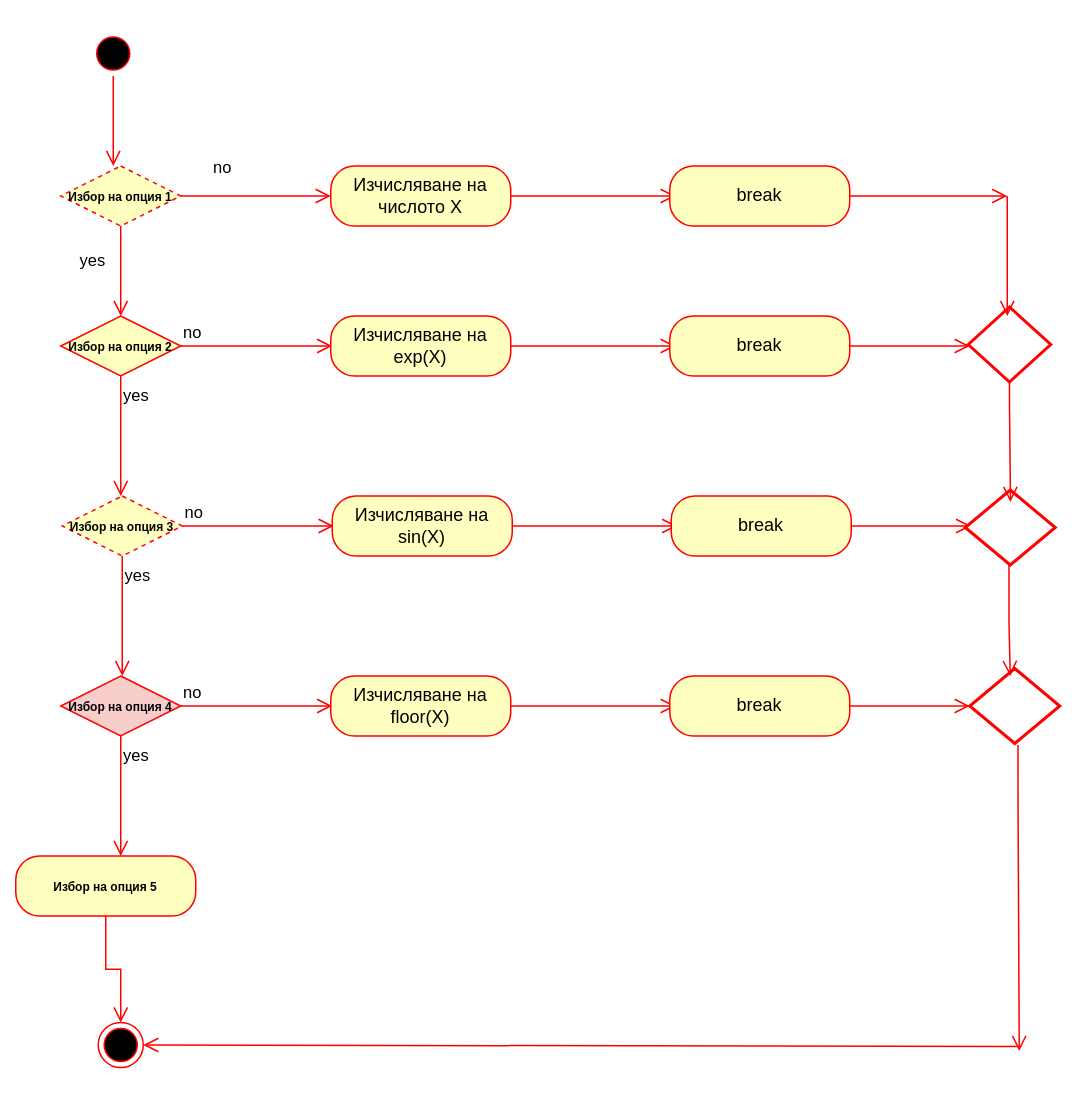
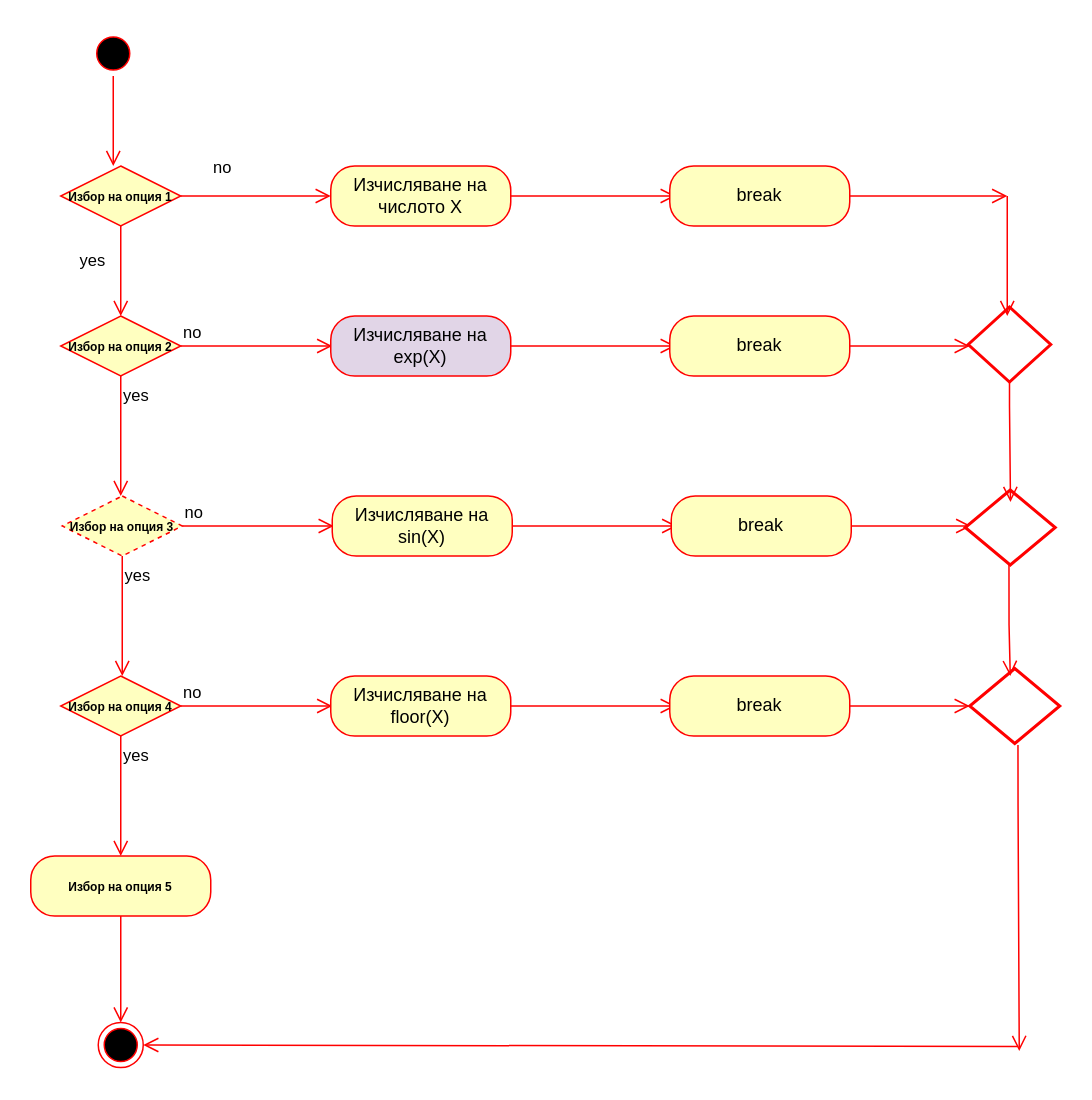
  <mxCell id="0" />
  <mxCell id="1" parent="0" />
  <mxCell id="2" value="" style="group" vertex="1" connectable="0" parent="1"><mxGeometry x="60" y="20" width="30" height="90" as="geometry" /></mxCell>
  <mxCell id="3" value="" style="ellipse;html=1;shape=startState;fillColor=#000000;strokeColor=#ff0000;" vertex="1" parent="2"><mxGeometry width="30" height="30" as="geometry" /></mxCell>
  <mxCell id="4" value="" style="edgeStyle=orthogonalEdgeStyle;html=1;verticalAlign=bottom;endArrow=open;endSize=8;strokeColor=#ff0000;rounded=0;" edge="1" source="3" parent="2"><mxGeometry relative="1" as="geometry"><mxPoint x="15" y="90" as="targetPoint" /></mxGeometry></mxCell>
- <mxCell id="5" value="&lt;span style=&quot;font-size: 8px&quot;&gt;&lt;b&gt;Избор на опция 1&lt;/b&gt;&lt;/span&gt;" style="rhombus;whiteSpace=wrap;html=1;fillColor=#ffffc0;strokeColor=#ff0000;dashed=1;" vertex="1" parent="1"><mxGeometry x="40" y="110" width="80" height="40" as="geometry" /></mxCell>
+ <mxCell id="5" value="&lt;span style=&quot;font-size: 8px&quot;&gt;&lt;b&gt;Избор на опция 1&lt;/b&gt;&lt;/span&gt;" style="rhombus;whiteSpace=wrap;html=1;fillColor=#ffffc0;strokeColor=#ff0000;" vertex="1" parent="1"><mxGeometry x="40" y="110" width="80" height="40" as="geometry" /></mxCell>
  <mxCell id="6" value="no" style="edgeStyle=orthogonalEdgeStyle;html=1;align=left;verticalAlign=bottom;endArrow=open;endSize=8;strokeColor=#ff0000;rounded=0;" edge="1" source="5" parent="1"><mxGeometry x="79" y="40" as="geometry"><mxPoint x="220" y="130" as="targetPoint" /><mxPoint x="-30" y="-10" as="offset" /></mxGeometry></mxCell>
  <mxCell id="7" value="yes" style="edgeStyle=orthogonalEdgeStyle;html=1;align=left;verticalAlign=top;endArrow=open;endSize=8;strokeColor=#ff0000;rounded=0;" edge="1" source="5" parent="1"><mxGeometry x="79" y="40" as="geometry"><mxPoint x="80" y="210" as="targetPoint" /><mxPoint x="-29" y="-20" as="offset" /></mxGeometry></mxCell>
  <mxCell id="8" value="" style="group" vertex="1" connectable="0" parent="1"><mxGeometry x="220" y="110" width="426" height="40" as="geometry" /></mxCell>
  <mxCell id="9" value="Изчисляване на числото X" style="rounded=1;whiteSpace=wrap;html=1;arcSize=40;fontColor=#000000;fillColor=#ffffc0;strokeColor=#ff0000;" vertex="1" parent="8"><mxGeometry width="120" height="40" as="geometry" /></mxCell>
  <mxCell id="10" value="" style="edgeStyle=orthogonalEdgeStyle;html=1;verticalAlign=bottom;endArrow=open;endSize=8;strokeColor=#ff0000;rounded=0;" edge="1" source="9" parent="8"><mxGeometry x="-180" y="-90" as="geometry"><mxPoint x="230" y="20" as="targetPoint" /><Array as="points"><mxPoint x="160" y="20" /><mxPoint x="160" y="20" /></Array></mxGeometry></mxCell>
  <mxCell id="11" value="break" style="rounded=1;whiteSpace=wrap;html=1;arcSize=40;fontColor=#000000;fillColor=#ffffc0;strokeColor=#ff0000;" vertex="1" parent="8"><mxGeometry x="226" width="120" height="40" as="geometry" /></mxCell>
  <mxCell id="12" value="" style="edgeStyle=orthogonalEdgeStyle;html=1;verticalAlign=bottom;endArrow=open;endSize=8;strokeColor=#ff0000;rounded=0;" edge="1" source="11" parent="8"><mxGeometry x="-180" y="-90" as="geometry"><mxPoint x="451" y="20" as="targetPoint" /></mxGeometry></mxCell>
  <mxCell id="13" value="" style="group" vertex="1" connectable="0" parent="1"><mxGeometry x="40" y="210" width="606" height="110" as="geometry" /></mxCell>
  <mxCell id="14" value="&lt;b style=&quot;font-size: 8px&quot;&gt;Избор на опция 2&lt;/b&gt;" style="rhombus;whiteSpace=wrap;html=1;fillColor=#ffffc0;strokeColor=#ff0000;" vertex="1" parent="13"><mxGeometry width="80" height="40" as="geometry" /></mxCell>
  <mxCell id="15" value="no" style="edgeStyle=orthogonalEdgeStyle;html=1;align=left;verticalAlign=bottom;endArrow=open;endSize=8;strokeColor=#ff0000;rounded=0;" edge="1" source="14" parent="13"><mxGeometry x="-1" relative="1" as="geometry"><mxPoint x="181" y="20" as="targetPoint" /></mxGeometry></mxCell>
  <mxCell id="16" value="yes" style="edgeStyle=orthogonalEdgeStyle;html=1;align=left;verticalAlign=top;endArrow=open;endSize=8;strokeColor=#ff0000;rounded=0;" edge="1" source="14" parent="13"><mxGeometry x="-1" relative="1" as="geometry"><mxPoint x="40" y="120" as="targetPoint" /><Array as="points"><mxPoint x="40" y="110" /></Array></mxGeometry></mxCell>
  <mxCell id="17" value="" style="group" vertex="1" connectable="0" parent="13"><mxGeometry x="180" width="426" height="40" as="geometry" /></mxCell>
- <mxCell id="18" value="Изчисляване на exp(X)" style="rounded=1;whiteSpace=wrap;html=1;arcSize=40;fontColor=#000000;fillColor=#ffffc0;strokeColor=#ff0000;" vertex="1" parent="17"><mxGeometry width="120" height="40" as="geometry" /></mxCell>
+ <mxCell id="18" value="Изчисляване на exp(X)" style="rounded=1;whiteSpace=wrap;html=1;arcSize=40;fontColor=#000000;fillColor=#e1d5e7;strokeColor=#ff0000;" vertex="1" parent="17"><mxGeometry width="120" height="40" as="geometry" /></mxCell>
  <mxCell id="19" value="" style="edgeStyle=orthogonalEdgeStyle;html=1;verticalAlign=bottom;endArrow=open;endSize=8;strokeColor=#ff0000;rounded=0;" edge="1" parent="17" source="18"><mxGeometry x="-180" y="-90" as="geometry"><mxPoint x="230" y="20" as="targetPoint" /><Array as="points"><mxPoint x="160" y="20" /><mxPoint x="160" y="20" /></Array></mxGeometry></mxCell>
  <mxCell id="20" value="break" style="rounded=1;whiteSpace=wrap;html=1;arcSize=40;fontColor=#000000;fillColor=#ffffc0;strokeColor=#ff0000;" vertex="1" parent="17"><mxGeometry x="226" width="120" height="40" as="geometry" /></mxCell>
  <mxCell id="21" value="" style="edgeStyle=orthogonalEdgeStyle;html=1;verticalAlign=bottom;endArrow=open;endSize=8;strokeColor=#ff0000;rounded=0;" edge="1" parent="17" source="20"><mxGeometry x="-180" y="-90" as="geometry"><mxPoint x="426" y="20" as="targetPoint" /></mxGeometry></mxCell>
  <mxCell id="22" value="" style="group" vertex="1" connectable="0" parent="1"><mxGeometry x="41" y="330" width="606" height="110" as="geometry" /></mxCell>
  <mxCell id="23" value="&lt;b style=&quot;font-size: 8px&quot;&gt;Избор на опция 3&lt;/b&gt;" style="rhombus;whiteSpace=wrap;html=1;fillColor=#ffffc0;strokeColor=#ff0000;dashed=1;" vertex="1" parent="22"><mxGeometry width="80" height="40" as="geometry" /></mxCell>
  <mxCell id="24" value="no" style="edgeStyle=orthogonalEdgeStyle;html=1;align=left;verticalAlign=bottom;endArrow=open;endSize=8;strokeColor=#ff0000;rounded=0;" edge="1" parent="22" source="23"><mxGeometry x="-1" relative="1" as="geometry"><mxPoint x="181" y="20" as="targetPoint" /></mxGeometry></mxCell>
  <mxCell id="25" value="yes" style="edgeStyle=orthogonalEdgeStyle;html=1;align=left;verticalAlign=top;endArrow=open;endSize=8;strokeColor=#ff0000;rounded=0;" edge="1" parent="22" source="23"><mxGeometry x="-1" relative="1" as="geometry"><mxPoint x="40" y="120" as="targetPoint" /><Array as="points"><mxPoint x="40" y="110" /></Array></mxGeometry></mxCell>
  <mxCell id="26" value="" style="group" vertex="1" connectable="0" parent="22"><mxGeometry x="180" width="426" height="40" as="geometry" /></mxCell>
  <mxCell id="27" value="Изчисляване на sin(X)" style="rounded=1;whiteSpace=wrap;html=1;arcSize=40;fontColor=#000000;fillColor=#ffffc0;strokeColor=#ff0000;" vertex="1" parent="26"><mxGeometry width="120" height="40" as="geometry" /></mxCell>
  <mxCell id="28" value="" style="edgeStyle=orthogonalEdgeStyle;html=1;verticalAlign=bottom;endArrow=open;endSize=8;strokeColor=#ff0000;rounded=0;" edge="1" parent="26" source="27"><mxGeometry x="-180" y="-90" as="geometry"><mxPoint x="230" y="20" as="targetPoint" /><Array as="points"><mxPoint x="160" y="20" /><mxPoint x="160" y="20" /></Array></mxGeometry></mxCell>
  <mxCell id="29" value="break" style="rounded=1;whiteSpace=wrap;html=1;arcSize=40;fontColor=#000000;fillColor=#ffffc0;strokeColor=#ff0000;" vertex="1" parent="26"><mxGeometry x="226" width="120" height="40" as="geometry" /></mxCell>
  <mxCell id="30" value="" style="edgeStyle=orthogonalEdgeStyle;html=1;verticalAlign=bottom;endArrow=open;endSize=8;strokeColor=#ff0000;rounded=0;" edge="1" parent="26" source="29"><mxGeometry x="-180" y="-90" as="geometry"><mxPoint x="426" y="20" as="targetPoint" /></mxGeometry></mxCell>
  <mxCell id="31" value="" style="group" vertex="1" connectable="0" parent="1"><mxGeometry x="40" y="450" width="606" height="110" as="geometry" /></mxCell>
- <mxCell id="32" value="&lt;b style=&quot;font-size: 8px&quot;&gt;Избор на опция 4&lt;/b&gt;" style="rhombus;whiteSpace=wrap;html=1;fillColor=#f8cecc;strokeColor=#ff0000;" vertex="1" parent="31"><mxGeometry width="80" height="40" as="geometry" /></mxCell>
+ <mxCell id="32" value="&lt;b style=&quot;font-size: 8px&quot;&gt;Избор на опция 4&lt;/b&gt;" style="rhombus;whiteSpace=wrap;html=1;fillColor=#ffffc0;strokeColor=#ff0000;" vertex="1" parent="31"><mxGeometry width="80" height="40" as="geometry" /></mxCell>
  <mxCell id="33" value="no" style="edgeStyle=orthogonalEdgeStyle;html=1;align=left;verticalAlign=bottom;endArrow=open;endSize=8;strokeColor=#ff0000;rounded=0;" edge="1" parent="31" source="32"><mxGeometry x="-1" relative="1" as="geometry"><mxPoint x="181" y="20" as="targetPoint" /></mxGeometry></mxCell>
  <mxCell id="34" value="yes" style="edgeStyle=orthogonalEdgeStyle;html=1;align=left;verticalAlign=top;endArrow=open;endSize=8;strokeColor=#ff0000;rounded=0;" edge="1" parent="31" source="32"><mxGeometry x="-1" relative="1" as="geometry"><mxPoint x="40" y="120" as="targetPoint" /><Array as="points"><mxPoint x="40" y="110" /></Array></mxGeometry></mxCell>
  <mxCell id="35" value="" style="group" vertex="1" connectable="0" parent="31"><mxGeometry x="180" width="426" height="40" as="geometry" /></mxCell>
  <mxCell id="36" value="Изчисляване на floor(X)" style="rounded=1;whiteSpace=wrap;html=1;arcSize=40;fontColor=#000000;fillColor=#ffffc0;strokeColor=#ff0000;" vertex="1" parent="35"><mxGeometry width="120" height="40" as="geometry" /></mxCell>
  <mxCell id="37" value="" style="edgeStyle=orthogonalEdgeStyle;html=1;verticalAlign=bottom;endArrow=open;endSize=8;strokeColor=#ff0000;rounded=0;" edge="1" parent="35" source="36"><mxGeometry x="-180" y="-90" as="geometry"><mxPoint x="230" y="20" as="targetPoint" /><Array as="points"><mxPoint x="160" y="20" /><mxPoint x="160" y="20" /></Array></mxGeometry></mxCell>
  <mxCell id="38" value="break" style="rounded=1;whiteSpace=wrap;html=1;arcSize=40;fontColor=#000000;fillColor=#ffffc0;strokeColor=#ff0000;" vertex="1" parent="35"><mxGeometry x="226" width="120" height="40" as="geometry" /></mxCell>
  <mxCell id="39" value="" style="edgeStyle=orthogonalEdgeStyle;html=1;verticalAlign=bottom;endArrow=open;endSize=8;strokeColor=#ff0000;rounded=0;" edge="1" parent="35" source="38"><mxGeometry x="-180" y="-90" as="geometry"><mxPoint x="426" y="20" as="targetPoint" /></mxGeometry></mxCell>
- <mxCell id="40" value="&lt;b style=&quot;font-size: 8px&quot;&gt;Избор на опция 5&lt;/b&gt;" style="rounded=1;whiteSpace=wrap;html=1;arcSize=40;fontColor=#000000;fillColor=#ffffc0;strokeColor=#FF0000;" vertex="1" parent="1"><mxGeometry x="10" y="570" width="120" height="40" as="geometry" /></mxCell>
+ <mxCell id="40" value="&lt;b style=&quot;font-size: 8px&quot;&gt;Избор на опция 5&lt;/b&gt;" style="rounded=1;whiteSpace=wrap;html=1;arcSize=40;fontColor=#000000;fillColor=#ffffc0;strokeColor=#FF0000;" vertex="1" parent="1"><mxGeometry x="20" y="570" width="120" height="40" as="geometry" /></mxCell>
  <mxCell id="41" value="" style="edgeStyle=orthogonalEdgeStyle;html=1;verticalAlign=bottom;endArrow=open;endSize=8;strokeColor=#ff0000;rounded=0;entryX=0.5;entryY=0;entryDx=0;entryDy=0;" edge="1" source="40" parent="1" target="50"><mxGeometry relative="1" as="geometry"><mxPoint x="80" y="670" as="targetPoint" /></mxGeometry></mxCell>
  <mxCell id="42" value="" style="strokeWidth=2;html=1;shape=mxgraph.flowchart.decision;whiteSpace=wrap;strokeColor=#FF0000;" vertex="1" parent="1"><mxGeometry x="645" y="204" width="55" height="50" as="geometry" /></mxCell>
  <mxCell id="43" value="" style="strokeWidth=2;html=1;shape=mxgraph.flowchart.decision;whiteSpace=wrap;strokeColor=#FF0000;" vertex="1" parent="1"><mxGeometry x="643" y="326" width="60" height="50" as="geometry" /></mxCell>
  <mxCell id="44" value="" style="strokeWidth=2;html=1;shape=mxgraph.flowchart.decision;whiteSpace=wrap;strokeColor=#FF0000;" vertex="1" parent="1"><mxGeometry x="646" y="445" width="60" height="50" as="geometry" /></mxCell>
  <mxCell id="45" value="" style="edgeStyle=orthogonalEdgeStyle;html=1;verticalAlign=bottom;endArrow=open;endSize=8;strokeColor=#ff0000;rounded=0;" edge="1" parent="1"><mxGeometry relative="1" as="geometry"><mxPoint x="671" y="210" as="targetPoint" /><mxPoint x="671" y="130" as="sourcePoint" /></mxGeometry></mxCell>
  <mxCell id="46" value="" style="edgeStyle=orthogonalEdgeStyle;html=1;verticalAlign=bottom;endArrow=open;endSize=8;strokeColor=#ff0000;rounded=0;exitX=0.5;exitY=1;exitDx=0;exitDy=0;exitPerimeter=0;" edge="1" parent="1" source="42"><mxGeometry relative="1" as="geometry"><mxPoint x="673.16" y="334" as="targetPoint" /><mxPoint x="673" y="260" as="sourcePoint" /><Array as="points"><mxPoint x="673" y="270" /><mxPoint x="673" y="270" /></Array></mxGeometry></mxCell>
  <mxCell id="47" value="" style="edgeStyle=orthogonalEdgeStyle;html=1;verticalAlign=bottom;endArrow=open;endSize=8;strokeColor=#ff0000;rounded=0;exitX=0.5;exitY=1;exitDx=0;exitDy=0;exitPerimeter=0;" edge="1" parent="1"><mxGeometry relative="1" as="geometry"><mxPoint x="673" y="450" as="targetPoint" /><mxPoint x="672.15" y="376" as="sourcePoint" /><Array as="points"><mxPoint x="672" y="416" /></Array></mxGeometry></mxCell>
  <mxCell id="48" value="" style="edgeStyle=orthogonalEdgeStyle;html=1;verticalAlign=bottom;endArrow=open;endSize=8;strokeColor=#ff0000;rounded=0;exitX=0.5;exitY=1;exitDx=0;exitDy=0;exitPerimeter=0;" edge="1" parent="1"><mxGeometry relative="1" as="geometry"><mxPoint x="679" y="700" as="targetPoint" /><mxPoint x="678.15" y="496" as="sourcePoint" /><Array as="points"><mxPoint x="678" y="536" /></Array></mxGeometry></mxCell>
  <mxCell id="49" value="" style="edgeStyle=orthogonalEdgeStyle;html=1;verticalAlign=bottom;endArrow=open;endSize=8;strokeColor=#ff0000;rounded=0;exitX=0.5;exitY=1;exitDx=0;exitDy=0;exitPerimeter=0;entryX=1;entryY=0.5;entryDx=0;entryDy=0;" edge="1" parent="1" target="50"><mxGeometry relative="1" as="geometry"><mxPoint x="121" y="697" as="targetPoint" /><mxPoint x="678" y="697" as="sourcePoint" /><Array as="points"><mxPoint x="95" y="697" /></Array></mxGeometry></mxCell>
  <mxCell id="50" value="" style="ellipse;html=1;shape=endState;fillColor=#000000;strokeColor=#ff0000;" vertex="1" parent="1"><mxGeometry x="65" y="681" width="30" height="30" as="geometry" /></mxCell>
